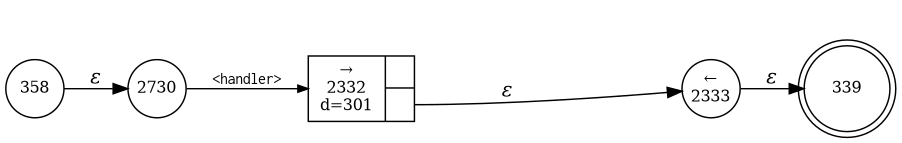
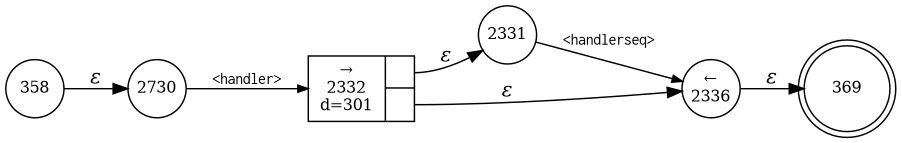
  digraph {
    rankdir=LR
    node [fixedsize=true fontsize=11 shape=circle peripheries=1]
    edge [fontname="Times-Italic"]
-   n1 [label=339 shape=doublecircle width=.6 peripheries=""]
+   n1 [label=369 shape=doublecircle width=.6 peripheries=""]
    n2 [label=358 width=.55]
    n3 [label=2730 width=.55]
    n4 [fixedsize=false label="{&rarr;\n2332\nd=301|{<p0>|<p1>}}" shape=record]
-   n6 [label="&larr;\n2333" width=.55]
+   n5 [label=2331 width=.55]
+   n6 [label="&larr;\n2336" width=.55]
    n2 -> n3 [label="&epsilon;"]
    n3 -> n4 [arrowhead=normal arrowsize=.7 fontname=Courier fontsize=11 label="<handler>"]
+   n4 -> n5 [label="&epsilon;" tailport=p0]
    n4 -> n6 [label="&epsilon;" tailport=p1]
+   n5 -> n6 [arrowhead=normal arrowsize=.7 fontname=Courier fontsize=11 label="<handlerseq>"]
    n6 -> n1 [label="&epsilon;"]
  }
